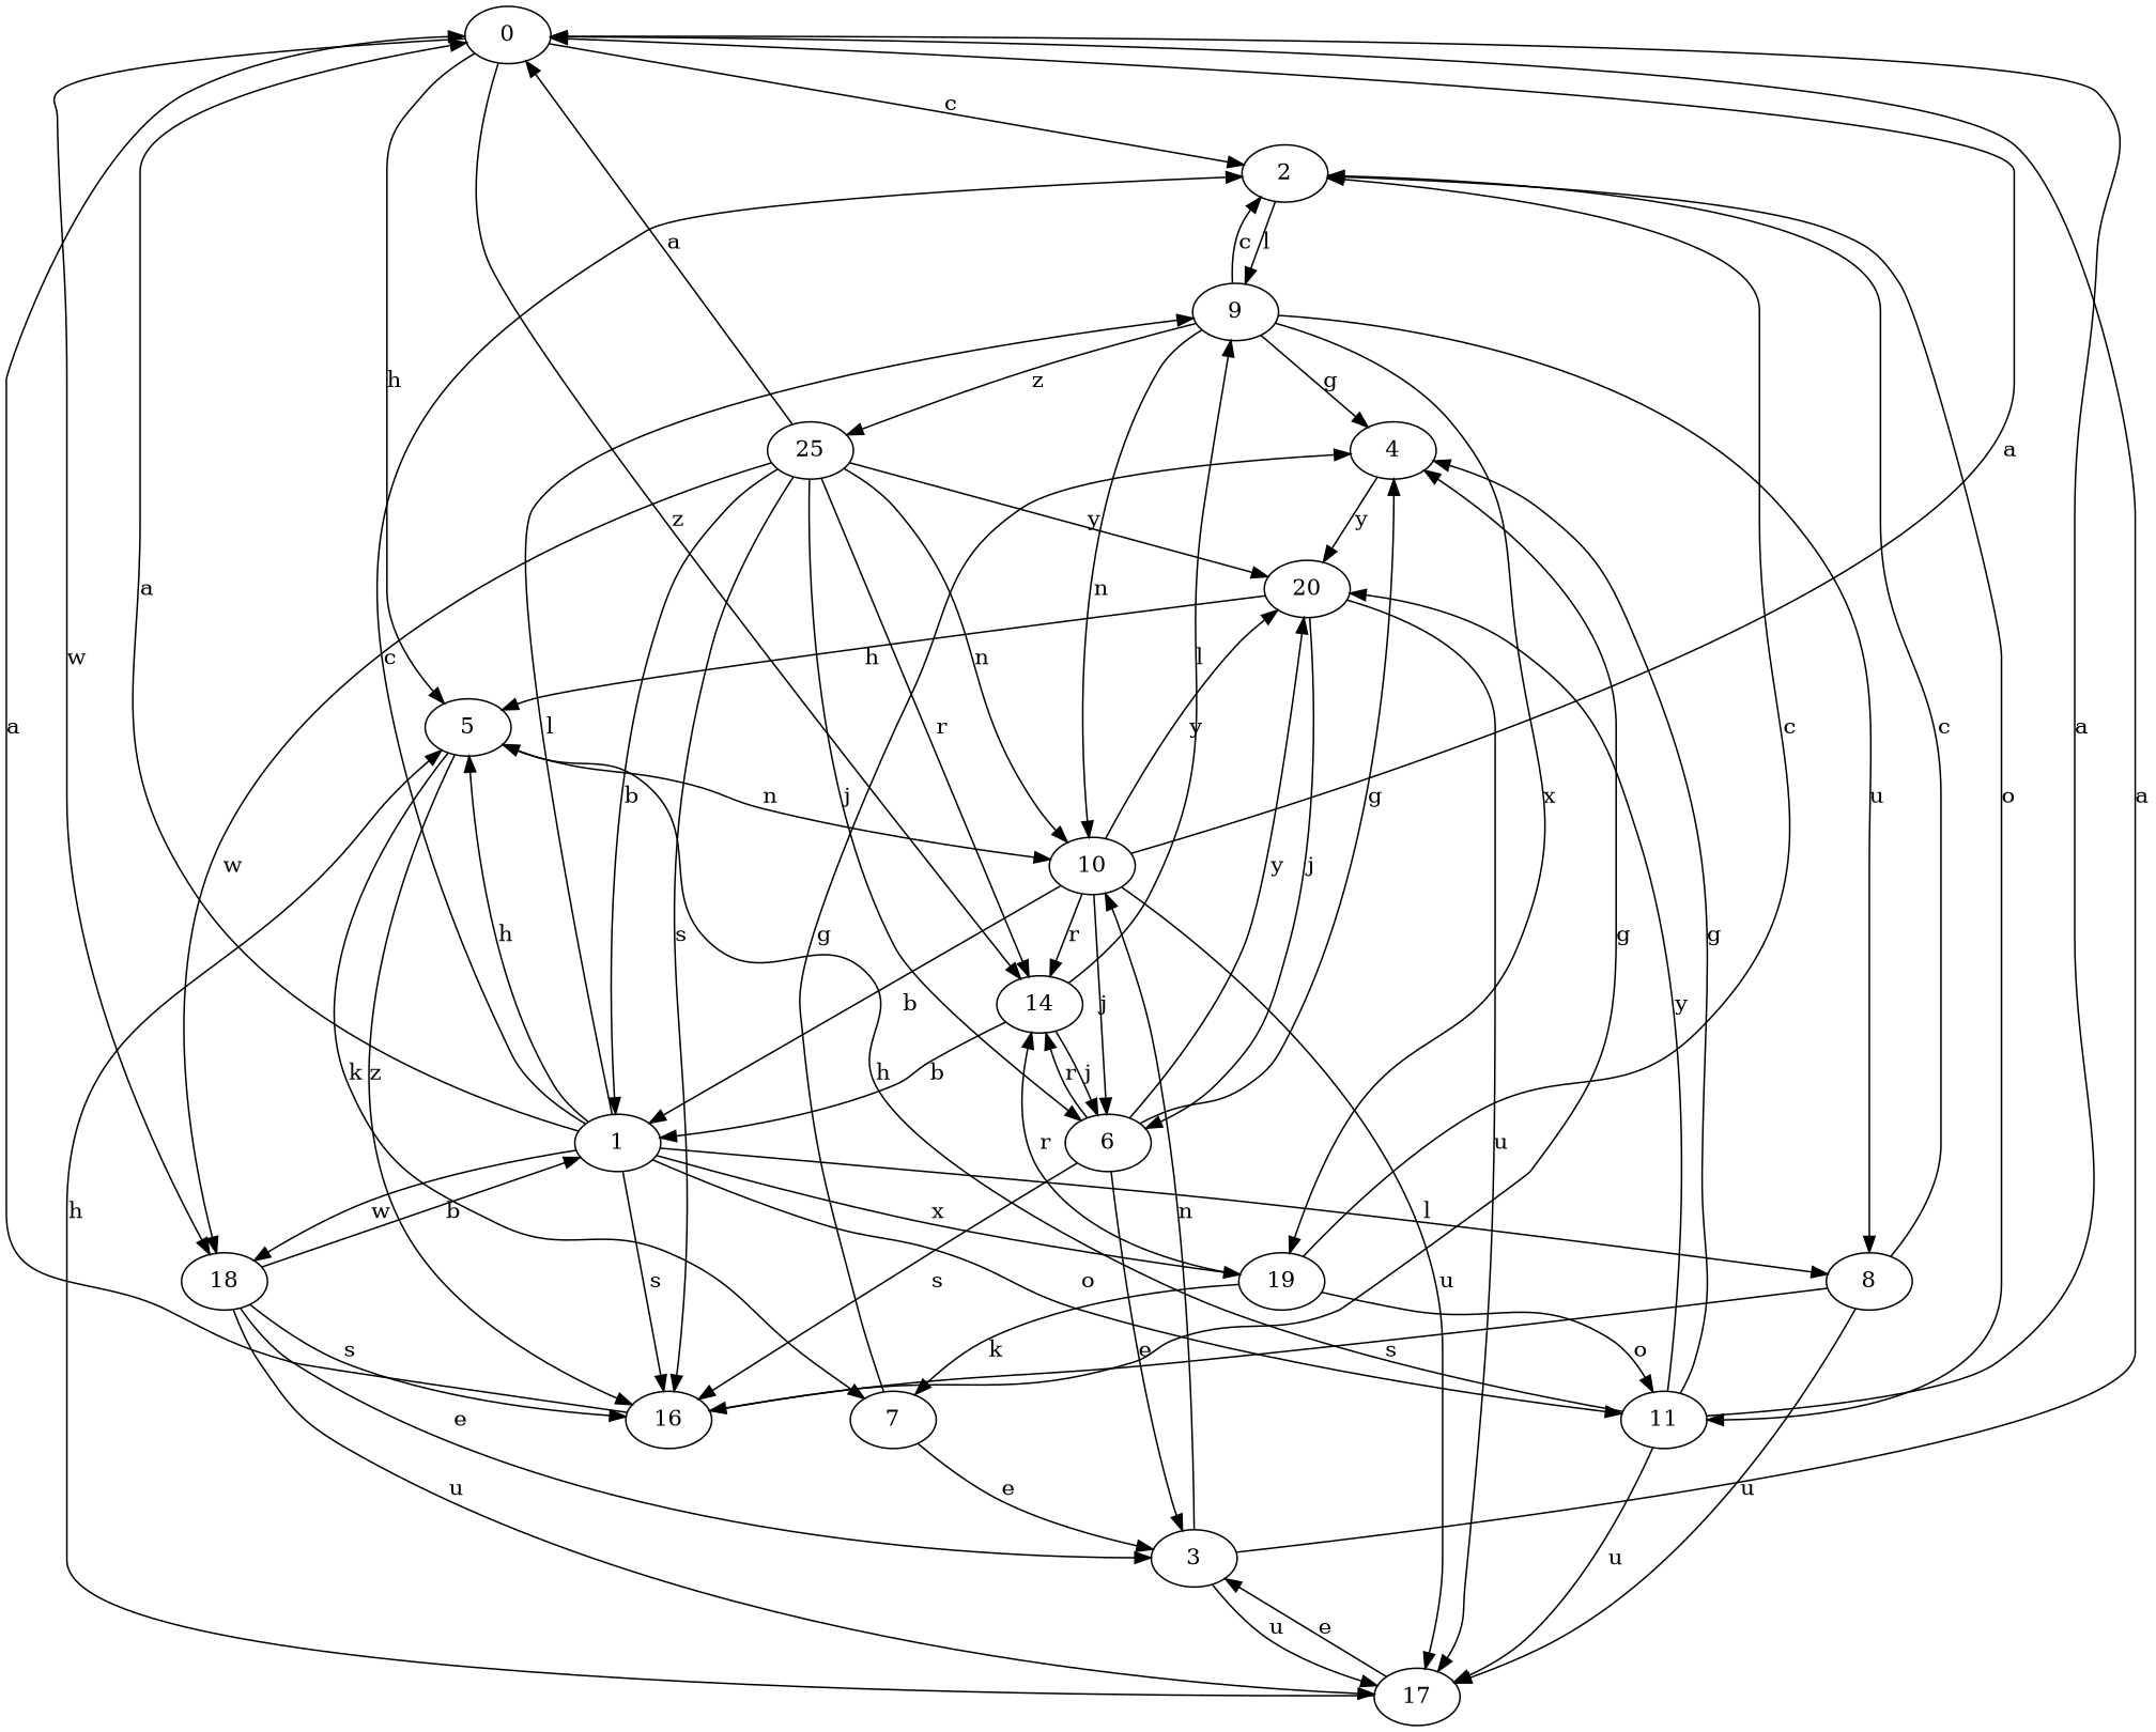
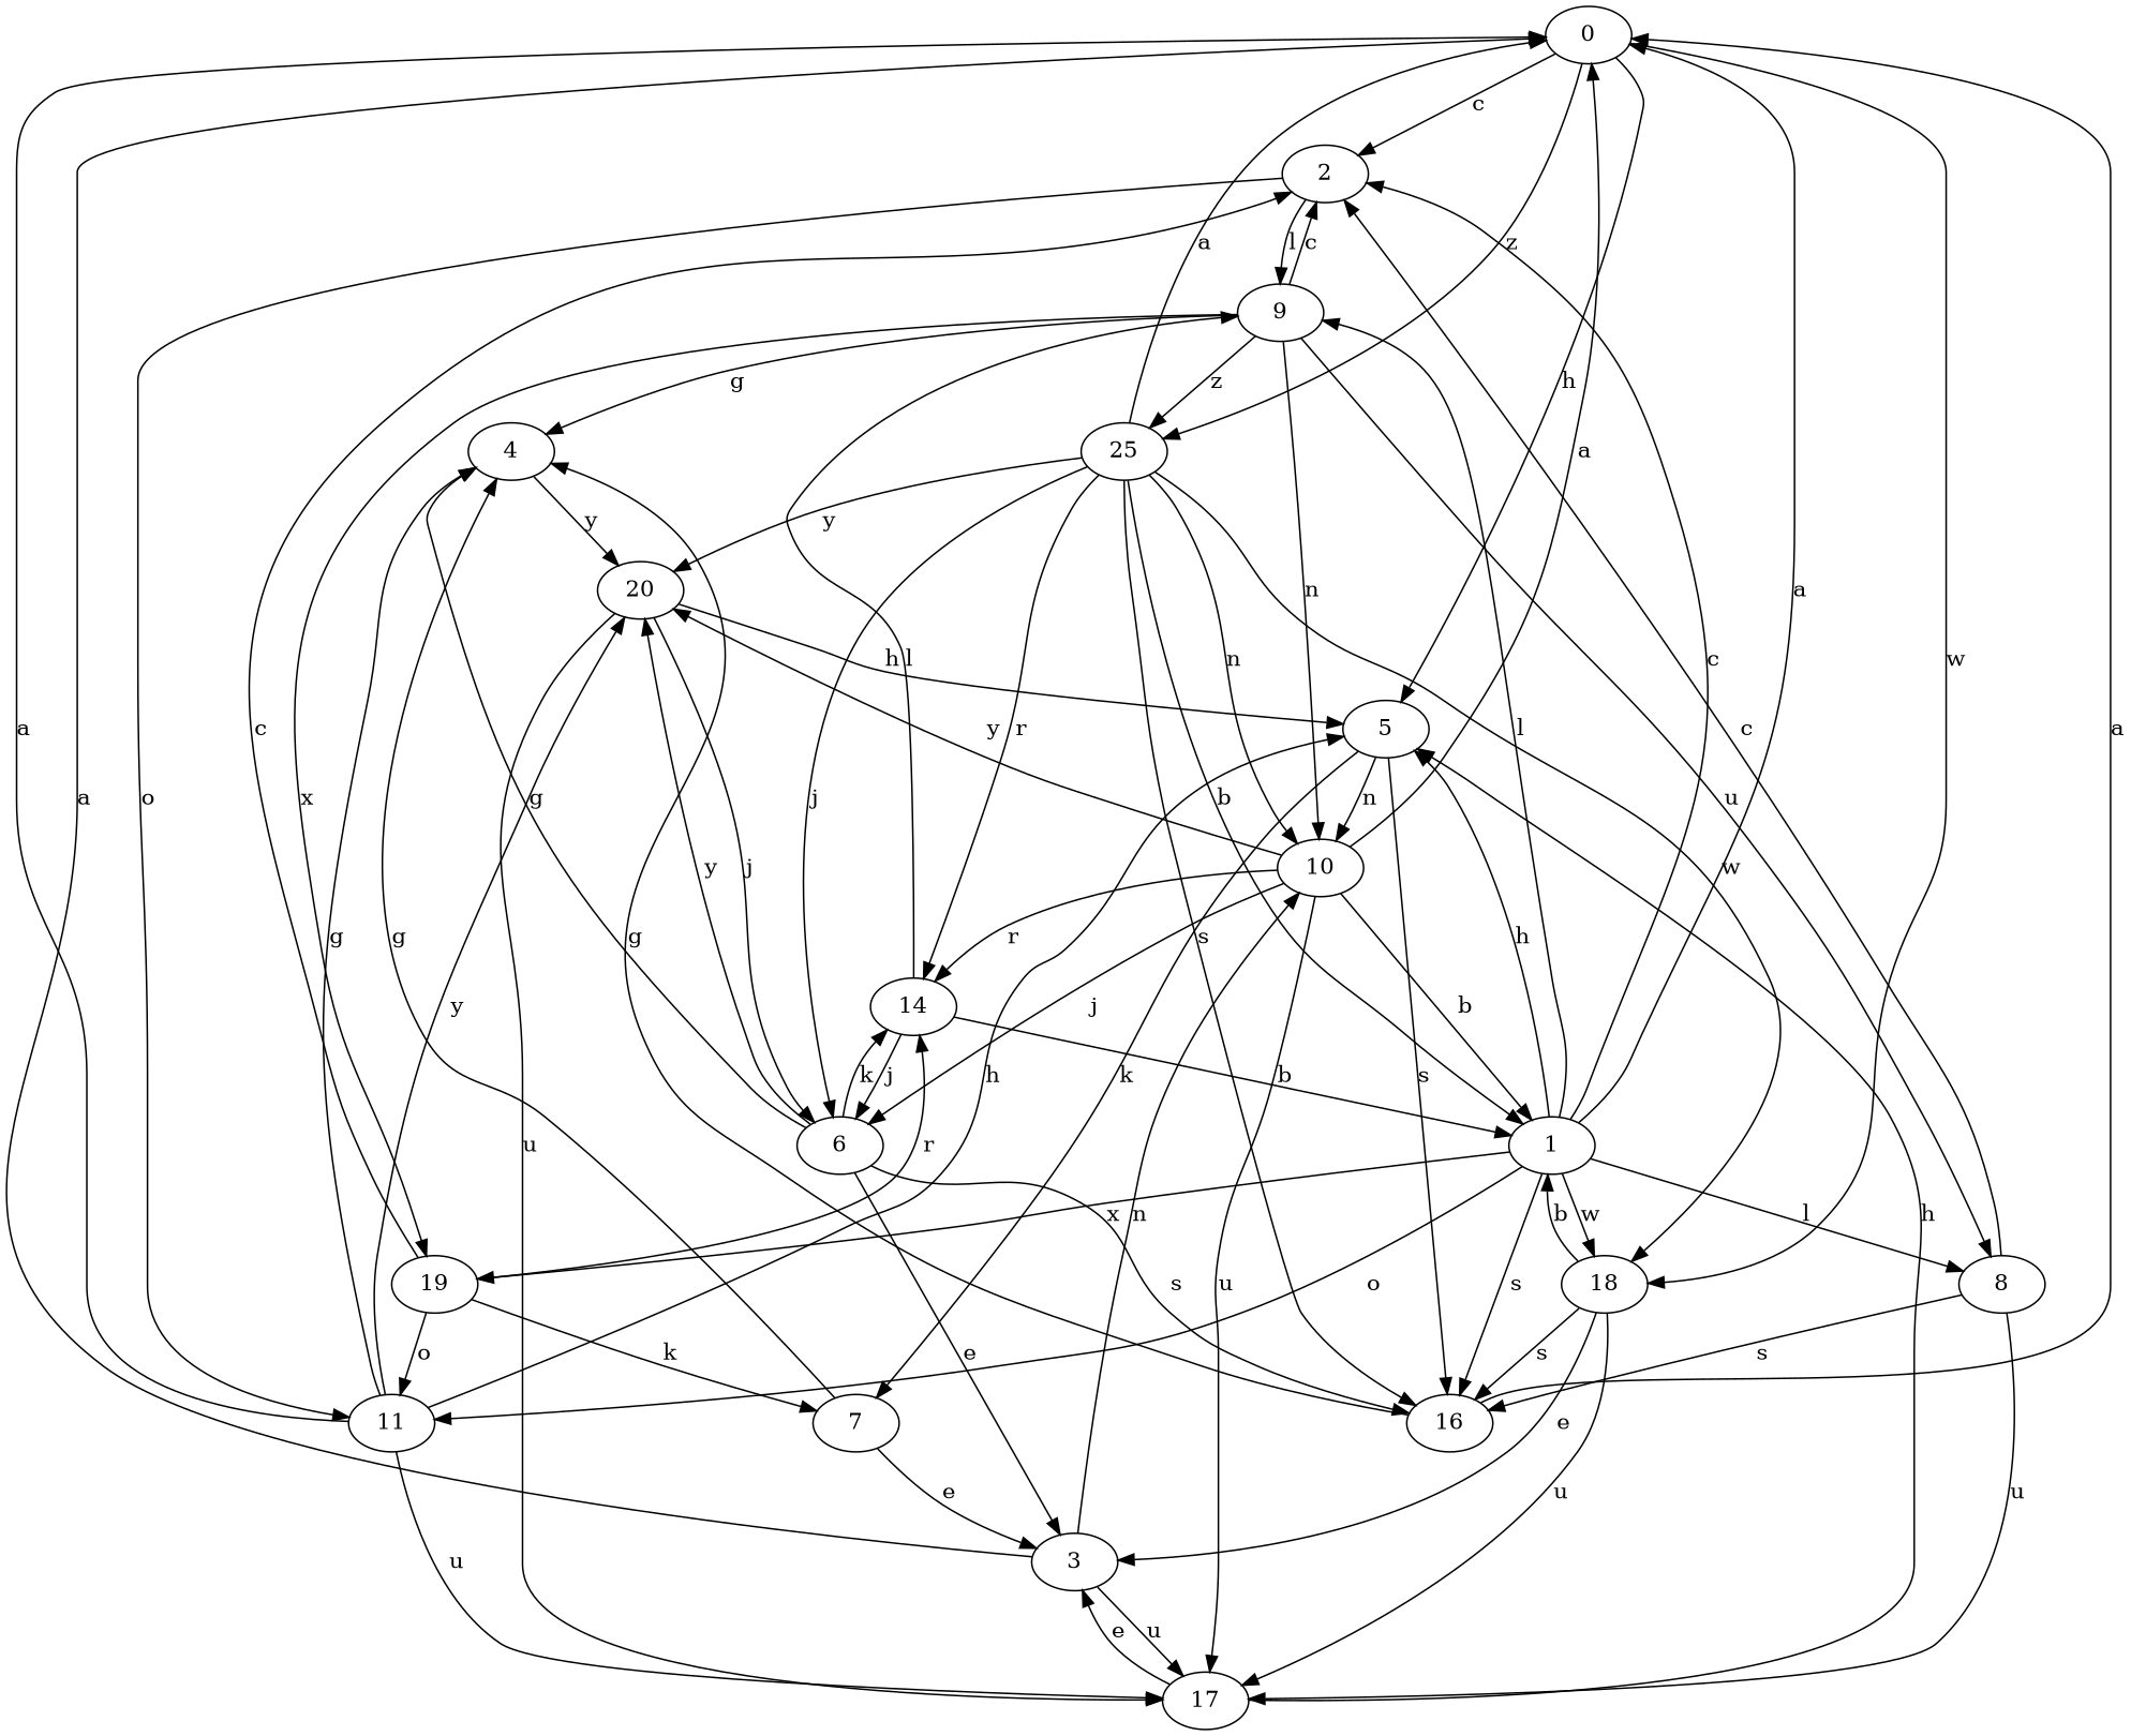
  strict digraph {
    0
    2
    5
    18
    25
    9
    11
    16
    10
    7
    1
    3
    17
    20
    6
    14
    8
    19
    4
    0 -> 2 [label=c]
    0 -> 5 [label=h]
    0 -> 18 [label=w]
-   0 -> 14 [label=z]
+   0 -> 25 [label=z]
    2 -> 9 [label=l]
    2 -> 11 [label=o]
-   5 -> 16 [label=z]
+   5 -> 16 [label=s]
    5 -> 10 [label=n]
    5 -> 7 [label=k]
    18 -> 16 [label=s]
    18 -> 1 [label=b]
    18 -> 3 [label=e]
    18 -> 17 [label=u]
    25 -> 0 [label=a]
    25 -> 18 [label=w]
    25 -> 16 [label=s]
    25 -> 10 [label=n]
    25 -> 1 [label=b]
    25 -> 20 [label=y]
    25 -> 6 [label=j]
    25 -> 14 [label=r]
    9 -> 2 [label=c]
    9 -> 25 [label=z]
    9 -> 10 [label=n]
    9 -> 8 [label=u]
    9 -> 19 [label=x]
    9 -> 4 [label=g]
    11 -> 0 [label=a]
    11 -> 5 [label=h]
    11 -> 17 [label=u]
    11 -> 20 [label=y]
    11 -> 4 [label=g]
    16 -> 0 [label=a]
    16 -> 4 [label=g]
    10 -> 0 [label=a]
    10 -> 1 [label=b]
    10 -> 17 [label=u]
    10 -> 20 [label=y]
    10 -> 6 [label=j]
    10 -> 14 [label=r]
    7 -> 3 [label=e]
    7 -> 4 [label=g]
    1 -> 0 [label=a]
    1 -> 2 [label=c]
    1 -> 5 [label=h]
    1 -> 18 [label=w]
    1 -> 9 [label=l]
    1 -> 11 [label=o]
    1 -> 16 [label=s]
    1 -> 8 [label=l]
    1 -> 19 [label=x]
    3 -> 0 [label=a]
    3 -> 10 [label=n]
    3 -> 17 [label=u]
    17 -> 5 [label=h]
    17 -> 3 [label=e]
    20 -> 5 [label=h]
    20 -> 17 [label=u]
    20 -> 6 [label=j]
    6 -> 16 [label=s]
    6 -> 3 [label=e]
    6 -> 20 [label=y]
-   6 -> 14 [label=r]
+   6 -> 14 [label=k]
    6 -> 4 [label=g]
    14 -> 9 [label=l]
    14 -> 1 [label=b]
    14 -> 6 [label=j]
    8 -> 2 [label=c]
    8 -> 16 [label=s]
    8 -> 17 [label=u]
    19 -> 2 [label=c]
    19 -> 11 [label=o]
    19 -> 7 [label=k]
    19 -> 14 [label=r]
    4 -> 20 [label=y]
  }
